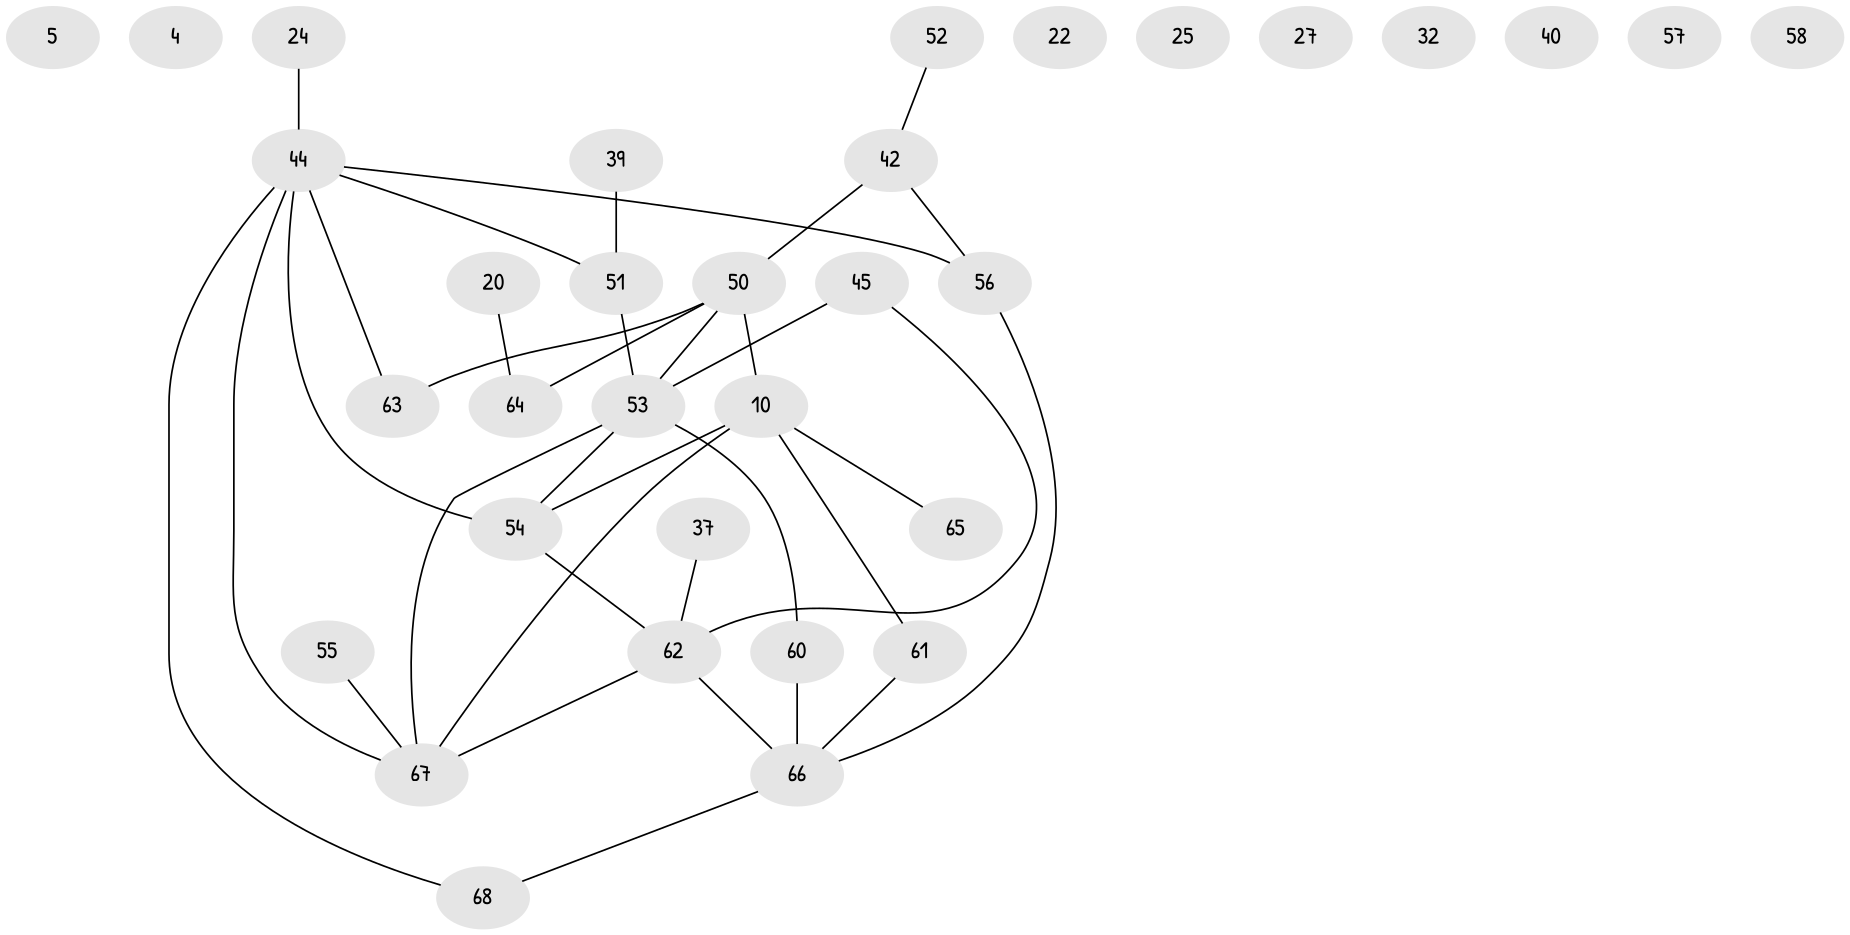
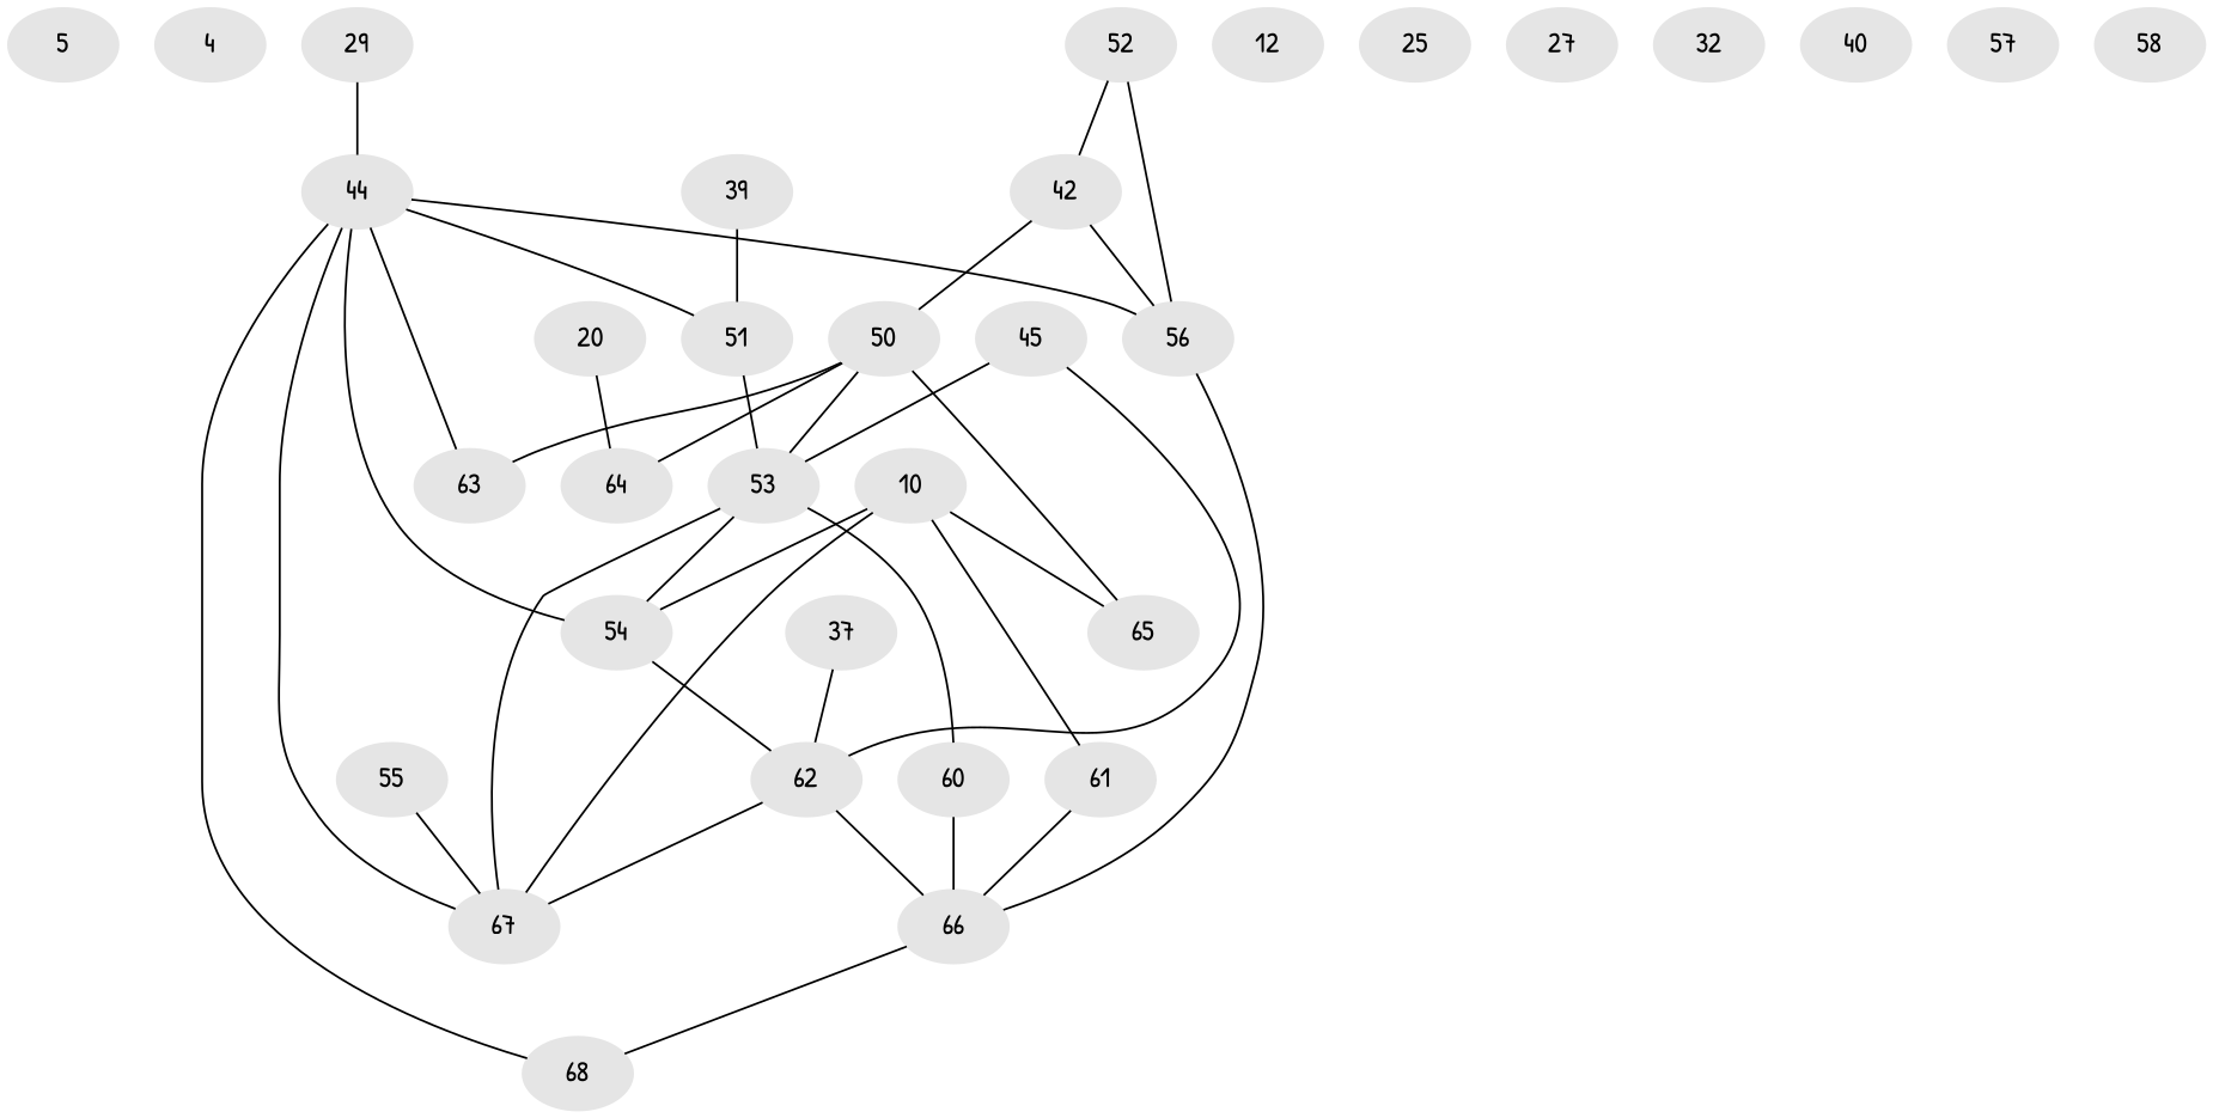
  graph {
    fontname="Patrick Hand"
    node [color=gray90 fontname="Patrick Hand" style=filled]
    edge [fontname="Patrick Hand"]
    5
    n2 [label=4]
    10 [super="+3"]
    54 [super="+46+24"]
    61
    65
    67 [super="+49+36"]
    50 [super="+48"]
    42
    56 [super="+14+28"]
    62 [super="+33"]
    66 [super="+26+38"]
-   12 [label=22]
+   12
    20
    64
    25
    27
    44 [super="+7+21+9+34"]
    51 [super="+47"]
    63 [super="+59"]
    68
-   29 [label=24]
+   29
    32 [super="+1"]
    37
    53 [super="+43"]
    39
    40
    45 [super="+35"]
    60 [super="+13"]
    52
    55
    57
    58
    10 -- 54 [weight=2]
    10 -- 61
    10 -- 65
    10 -- 67
    54 -- 62 [weight=3]
    61 -- 66
-   50 -- 10
+   50 -- 65
    50 -- 64
    50 -- 63
    50 -- 53
    42 -- 50
    42 -- 56
    56 -- 66
    62 -- 67
    62 -- 66
    66 -- 68
    20 -- 64
    44 -- 54 [weight=3]
    44 -- 67 [weight=2]
    44 -- 56
    44 -- 51
    44 -- 63 [weight=3]
    44 -- 68
    51 -- 53
    29 -- 44
    37 -- 62
    53 -- 54 [weight=2]
    53 -- 67 [weight=2]
    53 -- 60
    39 -- 51
    45 -- 62
    45 -- 53
    60 -- 66
    52 -- 42
+   52 -- 56
    55 -- 67
  }
